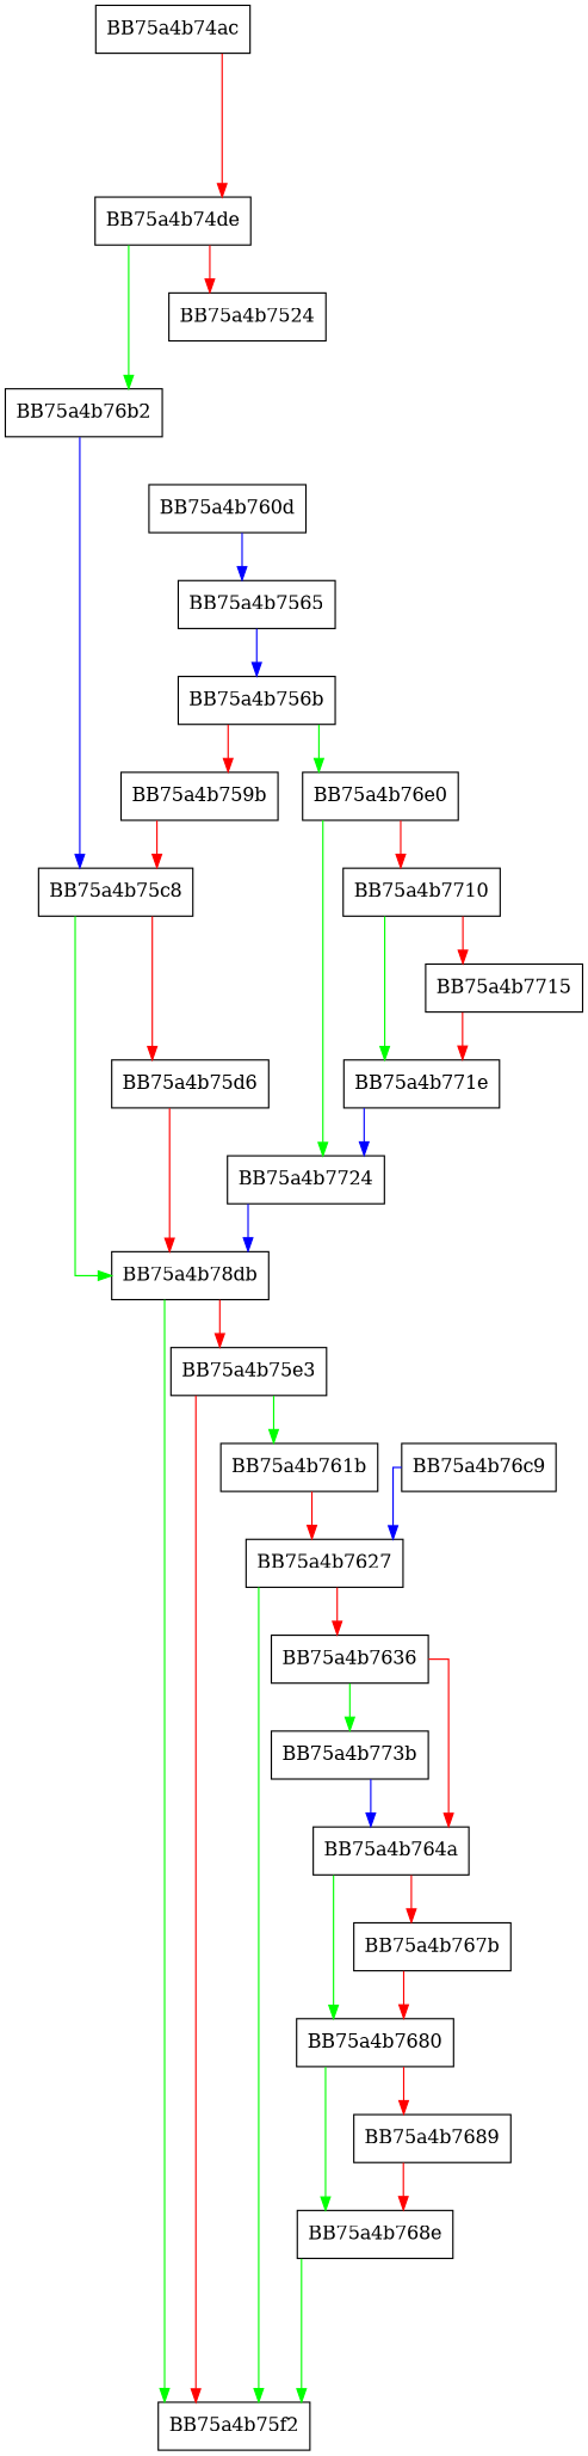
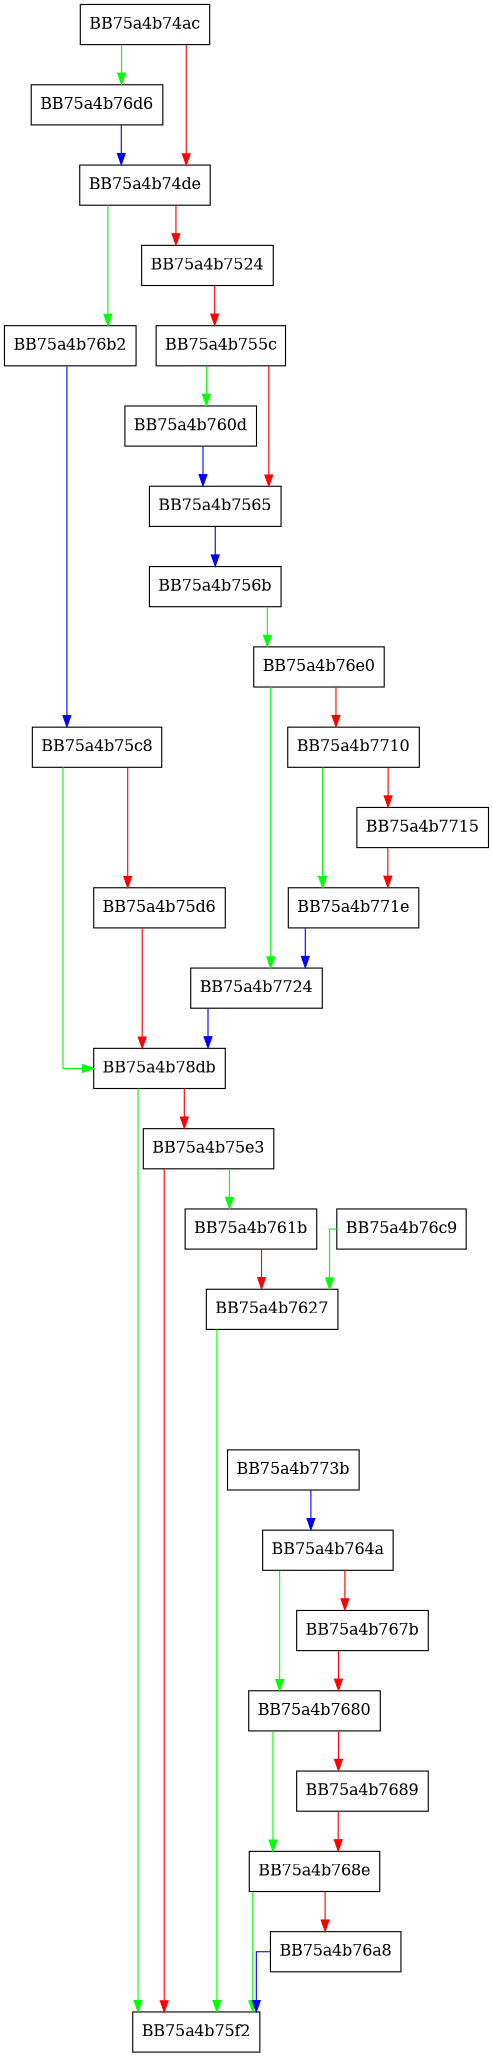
  digraph {
    splines=ortho
    node [shape=box]
    edge [color=red]
    BB75a4b74ac
+   BB75a4b76d6
    BB75a4b74de
    BB75a4b76b2
    BB75a4b7524
    BB75a4b75c8
+   BB75a4b755c
    n8 [label=BB75a4b78db]
    BB75a4b75d6
    BB75a4b756b
    BB75a4b76e0
-   BB75a4b759b
    BB75a4b760d
    BB75a4b7565
    BB75a4b7724
    BB75a4b7710
    BB75a4b771e
    BB75a4b7715
    BB75a4b75f2
    BB75a4b75e3
    BB75a4b761b
    BB75a4b7627
    BB75a4b76c9
-   BB75a4b7636
    BB75a4b773b
    BB75a4b764a
    BB75a4b7680
    BB75a4b767b
    BB75a4b768e
    BB75a4b7689
+   BB75a4b76a8
+   BB75a4b74ac -> BB75a4b76d6 [color=green]
    BB75a4b74ac -> BB75a4b74de
+   BB75a4b76d6 -> BB75a4b74de [color=blue]
    BB75a4b74de -> BB75a4b76b2 [color=green]
    BB75a4b74de -> BB75a4b7524
    BB75a4b76b2 -> BB75a4b75c8 [color=blue]
+   BB75a4b7524 -> BB75a4b755c
    BB75a4b75c8 -> n8 [color=green]
    BB75a4b75c8 -> BB75a4b75d6
+   BB75a4b755c -> BB75a4b760d [color=green]
+   BB75a4b755c -> BB75a4b7565
    n8 -> BB75a4b75f2 [color=green]
    n8 -> BB75a4b75e3
    BB75a4b75d6 -> n8
    BB75a4b756b -> BB75a4b76e0 [color=green]
-   BB75a4b756b -> BB75a4b759b
    BB75a4b76e0 -> BB75a4b7724 [color=green]
    BB75a4b76e0 -> BB75a4b7710
-   BB75a4b759b -> BB75a4b75c8
    BB75a4b760d -> BB75a4b7565 [color=blue]
    BB75a4b7565 -> BB75a4b756b [color=blue]
    BB75a4b7724 -> n8 [color=blue]
    BB75a4b7710 -> BB75a4b771e [color=green]
    BB75a4b7710 -> BB75a4b7715
    BB75a4b771e -> BB75a4b7724 [color=blue]
    BB75a4b7715 -> BB75a4b771e
    BB75a4b75e3 -> BB75a4b75f2
    BB75a4b75e3 -> BB75a4b761b [color=green]
    BB75a4b761b -> BB75a4b7627
    BB75a4b7627 -> BB75a4b75f2 [color=green]
-   BB75a4b7627 -> BB75a4b7636
-   BB75a4b76c9 -> BB75a4b7627 [color=blue]
-   BB75a4b7636 -> BB75a4b773b [color=green]
-   BB75a4b7636 -> BB75a4b764a
+   BB75a4b76c9 -> BB75a4b7627 [color=green]
    BB75a4b773b -> BB75a4b764a [color=blue]
    BB75a4b764a -> BB75a4b7680 [color=green]
    BB75a4b764a -> BB75a4b767b
    BB75a4b7680 -> BB75a4b768e [color=green]
    BB75a4b7680 -> BB75a4b7689
    BB75a4b767b -> BB75a4b7680
    BB75a4b768e -> BB75a4b75f2 [color=green]
+   BB75a4b768e -> BB75a4b76a8
    BB75a4b7689 -> BB75a4b768e
+   BB75a4b76a8 -> BB75a4b75f2 [color=blue]
  }
